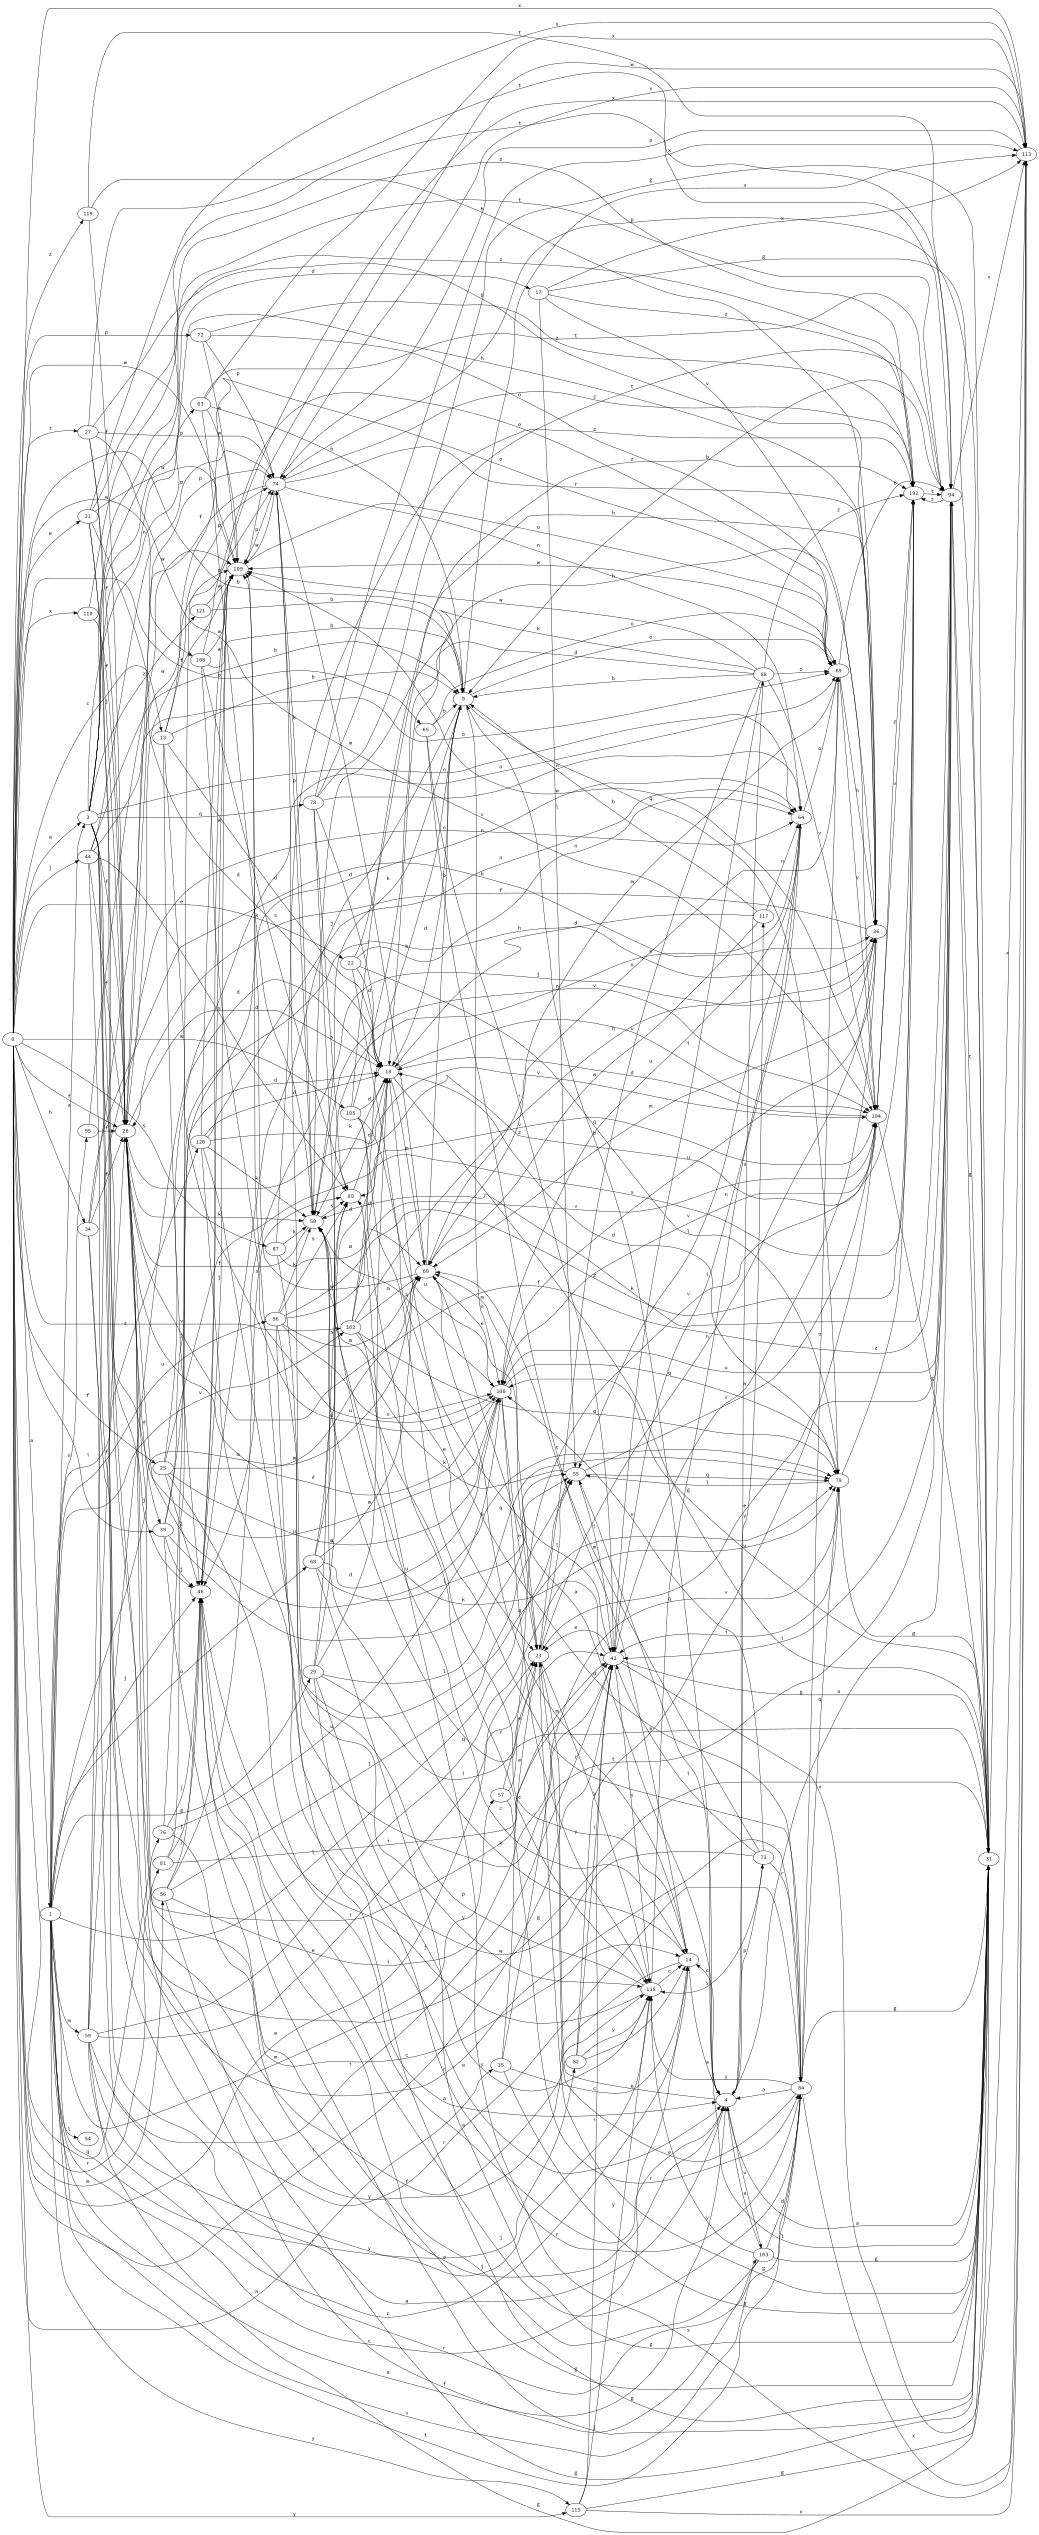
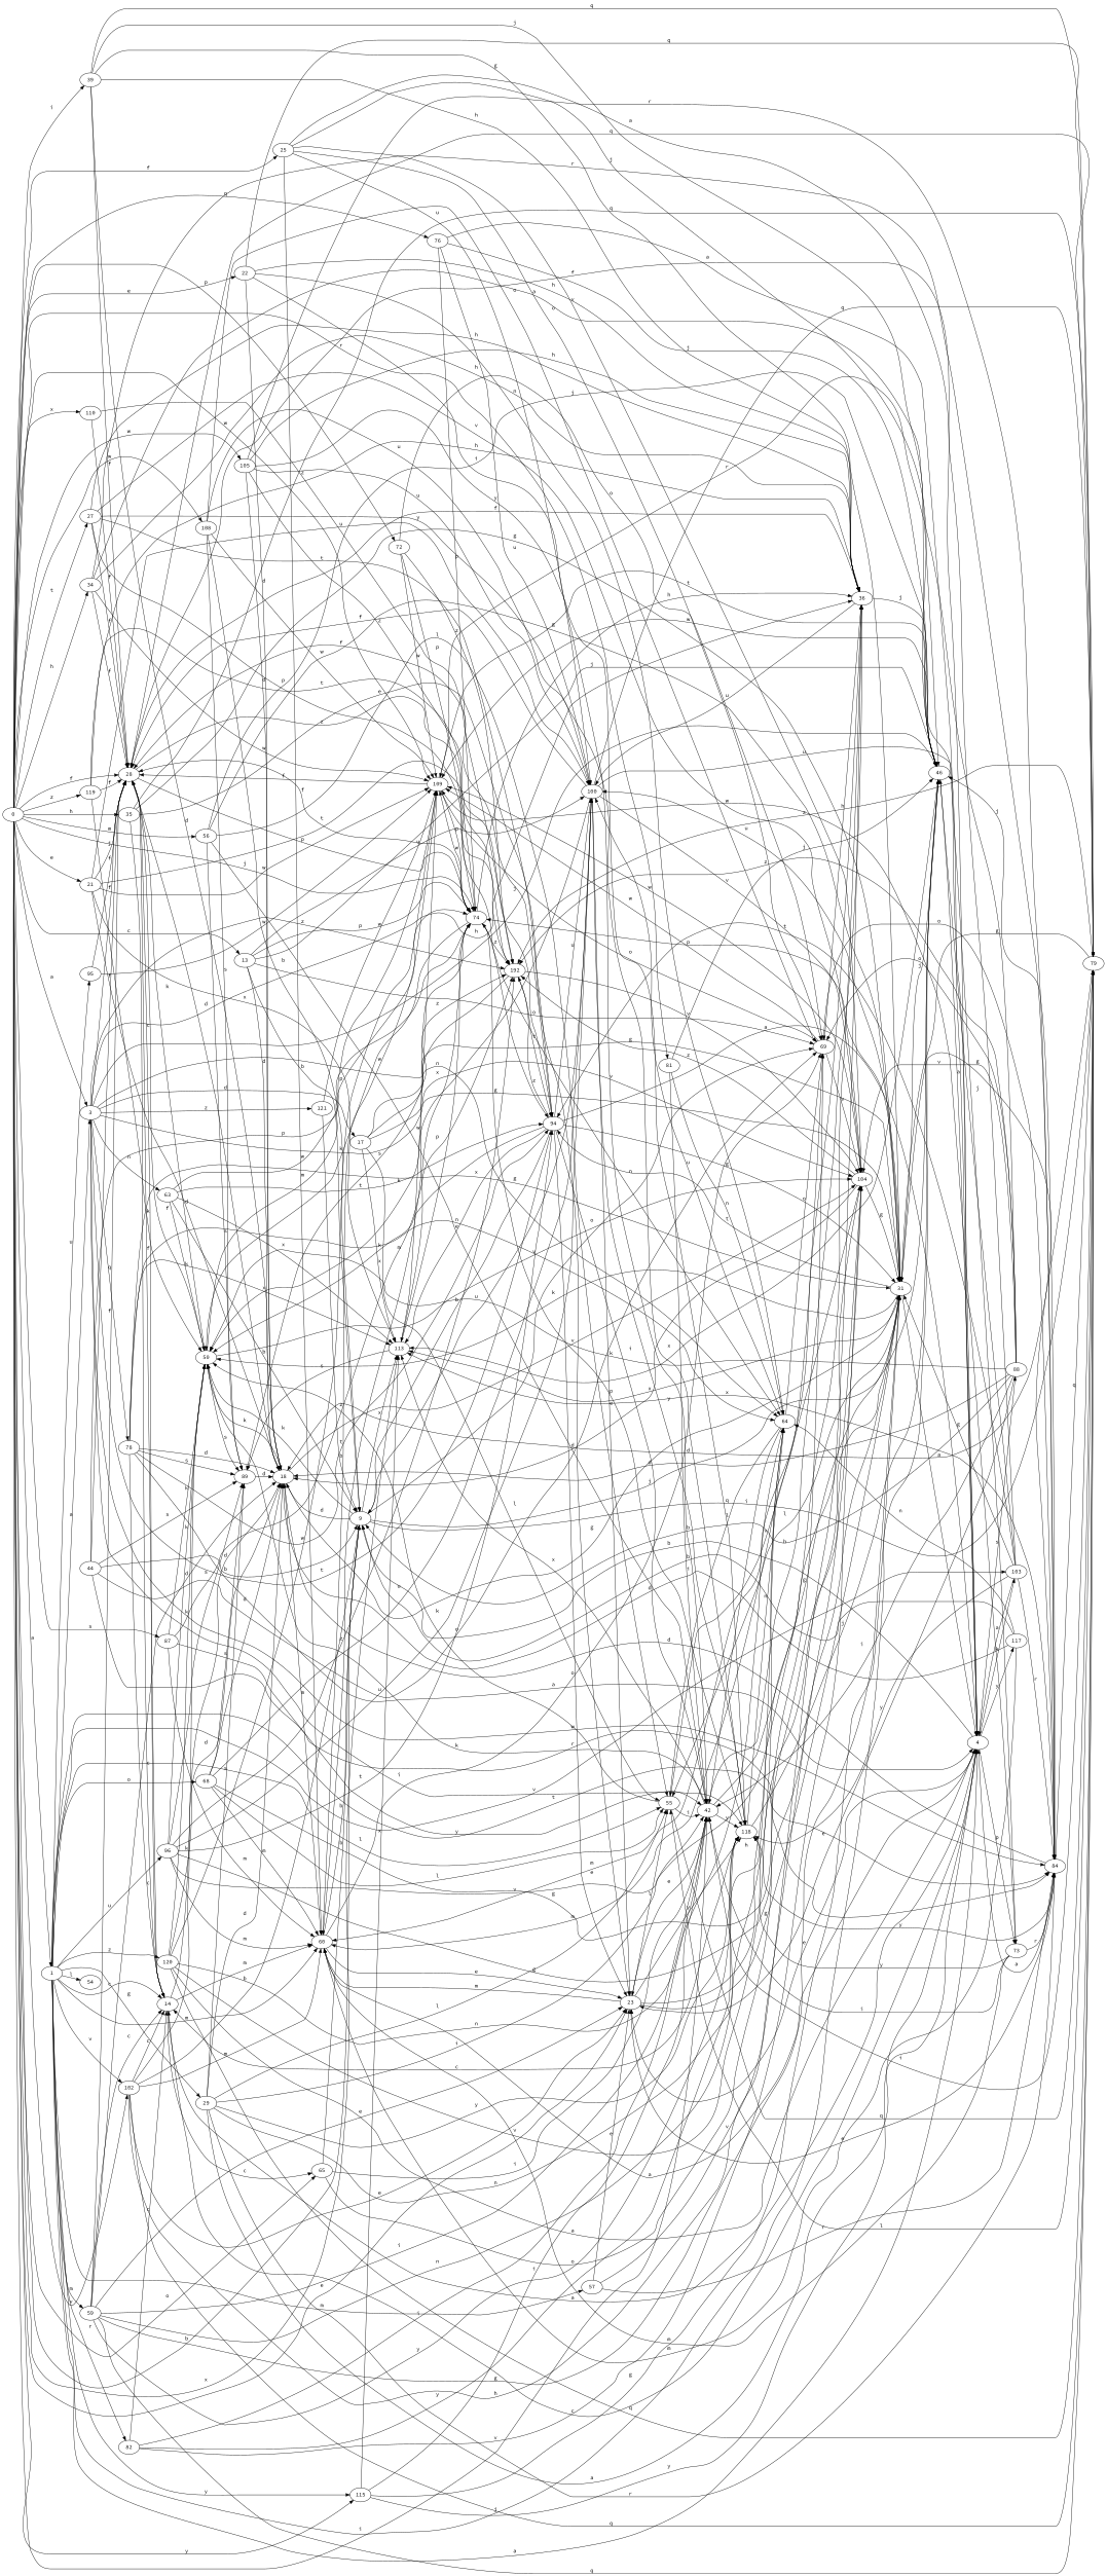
  strict digraph {
    fontname="Source Code Pro"
    rankdir=LR
    node [fontname="Source Code Pro"]
    edge [fontname="Source Code Pro"]
    0
    1
    3
    9
    13
    21
    22
    23
    25
    27
    28
    34
    35
    39
    42
    44
    56
    65
    72
    76
    81
    87
    102
    105
    108
    109
    110
    113
    115
    119
    4
    14
    29
    46
    54
    55
    57
    59
    60
    68
    82
    84
    95
    96
    103
    120
    17
    31
    36
    63
    64
    78
    94
    121
    n55 [label=192]
    18
    50
    69
    79
    100
    74
    118
    104
    89
    73
    88
    117
    0 -> 1 [label=a]
    0 -> 3 [label=a]
    0 -> 9 [label=b]
    0 -> 13 [label=c]
    0 -> 21 [label=e]
    0 -> 22 [label=e]
    0 -> 23 [label=e]
    0 -> 25 [label=f]
    0 -> 27 [label=t]
    0 -> 28 [label=f]
    0 -> 34 [label=h]
    0 -> 35 [label=h]
    0 -> 39 [label=i]
    0 -> 42 [label=i]
-   0 -> 44 [label=j]
+   0 -> 74 [label=j]
    0 -> 56 [label=m]
    0 -> 65 [label=o]
    0 -> 72 [label=p]
    0 -> 76 [label=q]
    0 -> 81 [label=r]
    0 -> 87 [label=s]
    0 -> 102 [label=v]
    0 -> 105 [label=w]
    0 -> 108 [label=w]
    0 -> 109 [label=w]
    0 -> 110 [label=x]
    0 -> 113 [label=x]
    0 -> 115 [label=y]
    0 -> 119 [label=z]
    1 -> 3 [label=a]
    1 -> 102 [label=v]
    1 -> 115 [label=y]
    1 -> 4 [label=a]
    1 -> 14 [label=c]
    1 -> 29 [label=g]
    1 -> 46 [label=j]
    1 -> 54 [label=l]
    1 -> 55 [label=l]
    1 -> 57 [label=m]
    1 -> 59 [label=m]
    1 -> 60 [label=m]
    1 -> 68 [label=o]
    1 -> 82 [label=r]
    1 -> 84 [label=t]
    1 -> 95 [label=u]
    1 -> 96 [label=u]
    1 -> 103 [label=v]
    1 -> 120 [label=z]
    3 -> 28 [label=f]
    3 -> 42 [label=i]
    3 -> 46 [label=j]
-   3 -> 84 [label=r]
+   3 -> 84 [label=w]
    3 -> 17 [label=d]
    3 -> 31 [label=g]
    3 -> 36 [label=h]
    3 -> 63 [label=n]
    3 -> 64 [label=n]
    3 -> 78 [label=q]
    3 -> 94 [label=t]
    3 -> 121 [label=z]
    3 -> n55 [label=z]
    9 -> 113 [label=x]
    9 -> 46 [label=j]
    9 -> 18 [label=d]
    9 -> 50 [label=k]
    9 -> 69 [label=o]
    9 -> 79 [label=q]
    9 -> 100 [label=u]
    13 -> 9 [label=b]
    13 -> 46 [label=j]
    13 -> 18 [label=d]
    13 -> 69 [label=o]
    13 -> 100 [label=u]
    13 -> 74 [label=p]
    21 -> 28 [label=j]
    21 -> 109 [label=w]
    21 -> 113 [label=x]
    21 -> 94 [label=t]
    21 -> 18 [label=d]
    21 -> 100 [label=u]
    22 -> 42 [label=i]
    22 -> 36 [label=h]
    22 -> 64 [label=n]
    22 -> 18 [label=d]
    22 -> 79 [label=q]
    23 -> 55 [label=l]
    23 -> 60 [label=m]
    23 -> 31 [label=g]
    23 -> 36 [label=h]
    23 -> 118 [label=y]
    25 -> 4 [label=a]
    25 -> 46 [label=j]
    25 -> 60 [label=m]
    25 -> 69 [label=o]
    25 -> 100 [label=u]
    25 -> 104 [label=v]
    27 -> 28 [label=f]
    27 -> 36 [label=h]
    27 -> 94 [label=t]
    27 -> 74 [label=p]
    27 -> 118 [label=y]
    27 -> 104 [label=v]
    28 -> 14 [label=c]
    28 -> n55 [label=z]
    28 -> 18 [label=d]
    28 -> 50 [label=k]
    28 -> 79 [label=q]
    28 -> 74 [label=p]
    34 -> 28 [label=f]
    34 -> 109 [label=w]
    34 -> 4 [label=a]
    34 -> 84 [label=r]
    34 -> 36 [label=h]
    35 -> 23 [label=e]
    35 -> 14 [label=c]
    35 -> 31 [label=g]
    35 -> 79 [label=q]
-   28 -> 39 [label=f]
+   39 -> 28 [label=f]
    39 -> 46 [label=j]
    39 -> 31 [label=g]
    39 -> 36 [label=h]
    39 -> 18 [label=d]
    39 -> 79 [label=q]
    42 -> 23 [label=e]
    42 -> 113 [label=x]
    42 -> 31 [label=g]
    42 -> 36 [label=h]
    42 -> 50 [label=k]
    42 -> 118 [label=y]
    44 -> 9 [label=b]
    44 -> 28 [label=f]
    44 -> 84 [label=r]
    44 -> 69 [label=o]
    44 -> 74 [label=p]
    44 -> 89 [label=s]
-   56 -> 42 [label=i]
+   56 -> 42 [label=e]
    56 -> 46 [label=j]
    56 -> 55 [label=l]
    56 -> 31 [label=g]
    56 -> 89 [label=s]
    65 -> 9 [label=b]
    65 -> 42 [label=i]
-   65 -> 14 [label=c]
+   14 -> 65 [label=c]
    65 -> 69 [label=o]
    72 -> 109 [label=w]
    72 -> n55 [label=z]
    72 -> 69 [label=o]
    72 -> 74 [label=p]
    76 -> 4 [label=a]
    76 -> 46 [label=j]
    76 -> 100 [label=u]
    76 -> 74 [label=p]
    81 -> 42 [label=i]
    81 -> 46 [label=j]
    81 -> 64 [label=n]
    87 -> 60 [label=m]
    87 -> n55 [label=z]
    87 -> 50 [label=k]
    87 -> 118 [label=y]
    102 -> 9 [label=b]
    102 -> 23 [label=e]
    102 -> 14 [label=c]
    102 -> 60 [label=m]
    102 -> 36 [label=h]
    102 -> 18 [label=d]
    102 -> 79 [label=q]
    105 -> 84 [label=r]
    105 -> 36 [label=h]
    105 -> n55 [label=z]
    105 -> 18 [label=d]
    105 -> 100 [label=u]
    105 -> 118 [label=y]
    108 -> 9 [label=b]
    108 -> 109 [label=w]
    108 -> 69 [label=o]
    108 -> 100 [label=u]
    108 -> 89 [label=s]
    109 -> 28 [label=f]
-   109 -> 46 [label=j]
+   109 -> 46 [label=t]
    109 -> 69 [label=o]
    109 -> 74 [label=p]
    110 -> 28 [label=f]
    110 -> n55 [label=z]
    113 -> 109 [label=w]
    113 -> 74 [label=p]
    113 -> 89 [label=s]
    115 -> 42 [label=i]
    115 -> 113 [label=x]
    115 -> 31 [label=g]
-   115 -> 118 [label=y]
+   115 -> 4 [label=y]
    119 -> 28 [label=f]
    119 -> 36 [label=h]
    119 -> 94 [label=t]
+   119 -> 50 [label=k]
    4 -> 9 [label=b]
    4 -> 23 [label=e]
    4 -> 14 [label=c]
-   4 -> 103 [label=v]
+   4 -> 103 [label=k]
    4 -> 73 [label=p]
    4 -> 88 [label=s]
    4 -> 117 [label=y]
    14 -> 28 [label=f]
    14 -> 4 [label=a]
    14 -> 60 [label=m]
    14 -> 50 [label=k]
    29 -> 42 [label=i]
+   29 -> 4 [label=a]
    29 -> 55 [label=l]
    29 -> 84 [label=r]
    29 -> 64 [label=n]
    29 -> 18 [label=d]
    29 -> 118 [label=y]
    29 -> 89 [label=s]
    46 -> 109 [label=w]
    46 -> 113 [label=x]
    46 -> 4 [label=a]
    55 -> 42 [label=i]
    55 -> 50 [label=k]
    55 -> 79 [label=q]
    55 -> 104 [label=v]
    57 -> 23 [label=e]
    57 -> 84 [label=r]
    57 -> 104 [label=v]
    59 -> 23 [label=e]
    59 -> 28 [label=f]
    59 -> 42 [label=i]
    59 -> 14 [label=c]
    59 -> 31 [label=g]
    59 -> 64 [label=n]
    59 -> 18 [label=d]
    59 -> 79 [label=q]
    59 -> 118 [label=y]
    60 -> 9 [label=b]
    60 -> 23 [label=e]
    60 -> 109 [label=w]
    60 -> 4 [label=a]
    60 -> 69 [label=o]
    68 -> 55 [label=l]
    68 -> 60 [label=m]
    68 -> 31 [label=g]
    68 -> 18 [label=d]
    68 -> 100 [label=u]
    68 -> 89 [label=s]
    82 -> 42 [label=i]
    82 -> 14 [label=c]
    82 -> 118 [label=y]
    82 -> 104 [label=v]
    84 -> 23 [label=e]
    84 -> 113 [label=x]
    84 -> 4 [label=a]
    84 -> 46 [label=j]
    84 -> 31 [label=g]
    84 -> 18 [label=d]
    84 -> 69 [label=o]
    84 -> 79 [label=q]
    84 -> 118 [label=y]
    95 -> 28 [label=f]
    95 -> 109 [label=w]
    96 -> 60 [label=m]
    96 -> 31 [label=g]
    96 -> 94 [label=t]
    96 -> n55 [label=z]
    96 -> 50 [label=k]
    96 -> 100 [label=u]
    96 -> 104 [label=v]
    96 -> 89 [label=s]
    103 -> 28 [label=f]
    103 -> 4 [label=a]
    103 -> 46 [label=j]
-   103 -> 84 [label=d]
+   103 -> 84 [label=r]
    103 -> 31 [label=g]
    103 -> 118 [label=y]
    120 -> 109 [label=w]
    120 -> 4 [label=a]
    120 -> 64 [label=n]
    120 -> 18 [label=d]
    120 -> 50 [label=k]
    120 -> 79 [label=q]
    120 -> 104 [label=v]
    17 -> 113 [label=x]
    17 -> 55 [label=l]
    17 -> 31 [label=g]
    17 -> n55 [label=z]
    17 -> 104 [label=v]
    31 -> 113 [label=x]
    31 -> 4 [label=a]
    31 -> 46 [label=j]
    31 -> 55 [label=l]
    31 -> 94 [label=t]
    31 -> 50 [label=k]
    31 -> 100 [label=u]
    31 -> 74 [label=p]
    36 -> 28 [label=f]
    36 -> 46 [label=j]
    36 -> 60 [label=m]
    36 -> 100 [label=u]
    63 -> 9 [label=b]
    63 -> 109 [label=w]
    63 -> 113 [label=x]
    63 -> 94 [label=t]
    63 -> 50 [label=k]
    64 -> 42 [label=i]
    64 -> 55 [label=l]
    64 -> 69 [label=o]
    64 -> 100 [label=u]
    78 -> 113 [label=x]
+   78 -> 4 [label=a]
    78 -> 14 [label=c]
    78 -> 31 [label=g]
    78 -> 64 [label=n]
    78 -> 94 [label=t]
    78 -> 18 [label=d]
    78 -> 89 [label=s]
    94 -> 9 [label=b]
    94 -> 23 [label=e]
    94 -> 28 [label=f]
    94 -> 42 [label=i]
    94 -> 113 [label=x]
    94 -> 4 [label=a]
    94 -> 31 [label=g]
    94 -> n55 [label=z]
    94 -> 50 [label=k]
    94 -> 100 [label=u]
    121 -> 9 [label=b]
    121 -> 109 [label=w]
    n55 -> 94 [label=t]
    n55 -> 104 [label=v]
    n55 -> 89 [label=s]
    18 -> 60 [label=m]
    18 -> 31 [label=g]
    18 -> 50 [label=k]
    18 -> 104 [label=v]
    50 -> 28 [label=f]
    50 -> 74 [label=p]
    50 -> 104 [label=v]
    50 -> 89 [label=s]
    69 -> 109 [label=w]
    69 -> 60 [label=m]
    69 -> 36 [label=h]
-   69 -> 94 [label=t]
+   103 -> 94 [label=t]
    69 -> 104 [label=v]
    79 -> 42 [label=i]
    79 -> 55 [label=l]
    79 -> 31 [label=g]
    79 -> n55 [label=z]
    79 -> 18 [label=d]
    100 -> 23 [label=e]
    100 -> 28 [label=f]
    100 -> 50 [label=k]
    100 -> 79 [label=q]
    100 -> 118 [label=y]
    100 -> 104 [label=v]
    74 -> 28 [label=f]
    74 -> 109 [label=w]
    74 -> 113 [label=x]
    74 -> 60 [label=m]
-   74 -> 36 [label=r]
+   74 -> 36 [label=h]
    74 -> 64 [label=n]
    74 -> n55 [label=z]
    74 -> 50 [label=k]
    118 -> 14 [label=c]
    118 -> 46 [label=j]
    118 -> 64 [label=n]
    118 -> 74 [label=p]
    104 -> 109 [label=w]
    104 -> 31 [label=g]
    104 -> n55 [label=z]
    104 -> 18 [label=d]
    89 -> 18 [label=d]
    73 -> 42 [label=i]
    73 -> 109 [label=w]
    73 -> 60 [label=m]
    73 -> 84 [label=r]
-   73 -> 100 [label=u]
+   100 -> 73 [label=u]
    73 -> 118 [label=y]
    88 -> 9 [label=b]
    88 -> 23 [label=e]
    88 -> 42 [label=i]
-   88 -> 109 [label=w]
+   88 -> 109 [label=r]
    88 -> n55 [label=z]
    88 -> 18 [label=d]
    88 -> 50 [label=k]
    88 -> 69 [label=o]
    88 -> 104 [label=v]
    117 -> 9 [label=b]
    117 -> 60 [label=m]
    117 -> 64 [label=n]
    117 -> 18 [label=d]
  }
